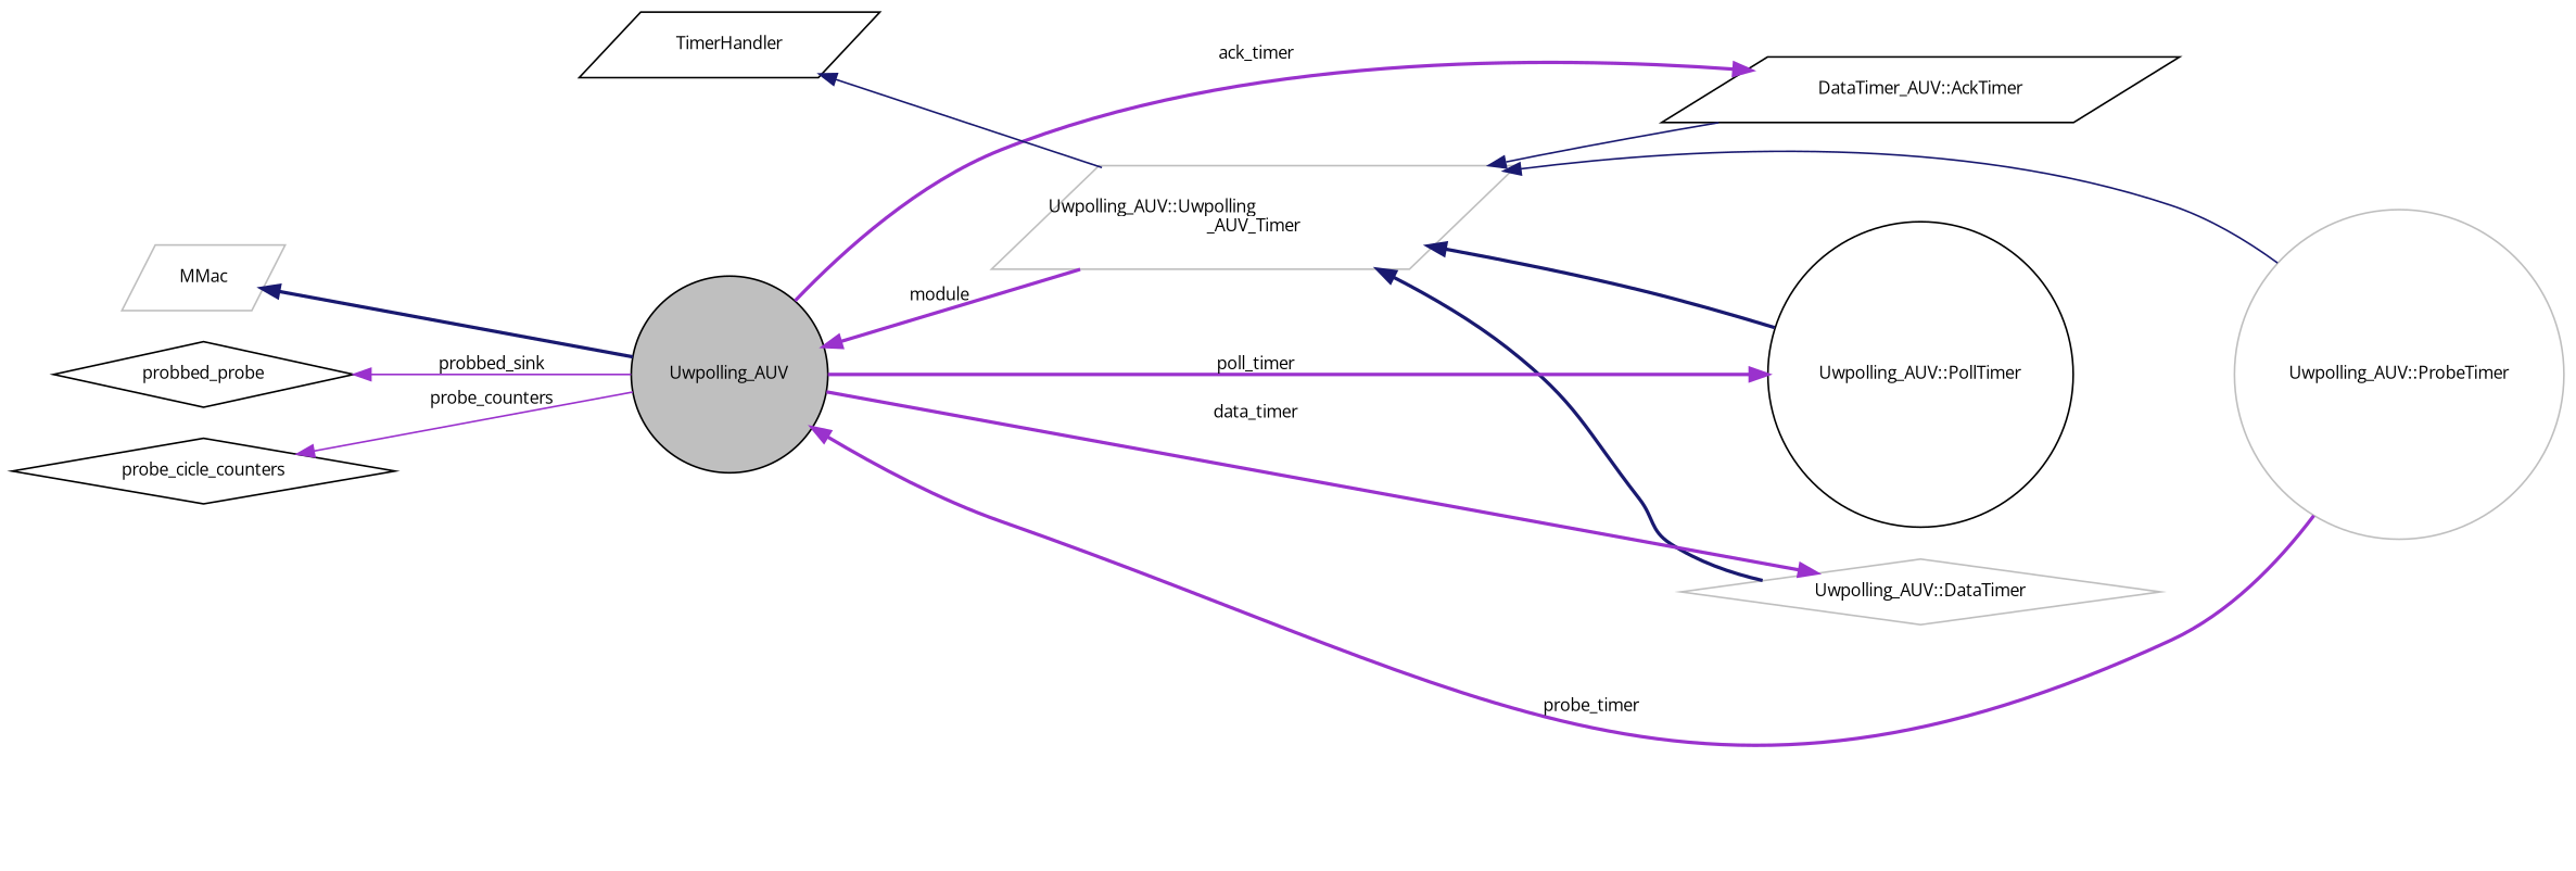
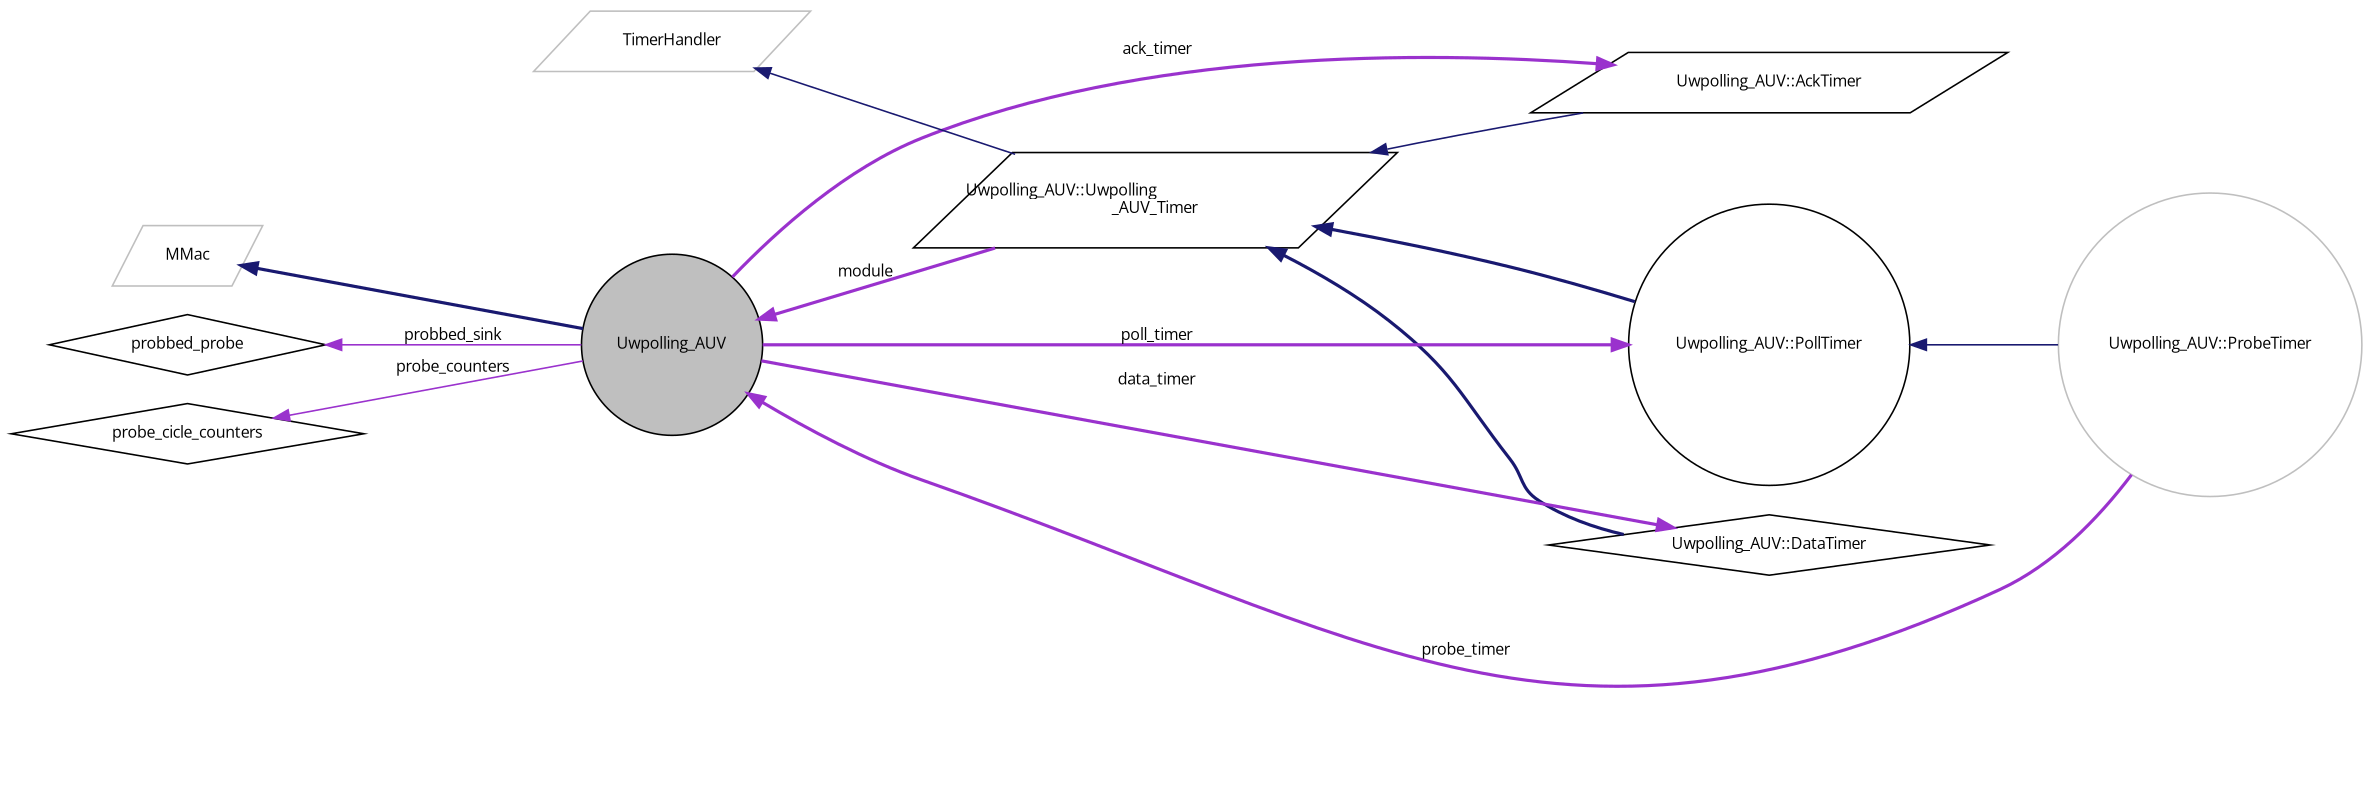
  digraph {
    fontname="Open Sans"
    rankdir=LR
    node [color=black fillcolor=white fontname="Open Sans" fontsize=10 shape=parallelogram style=filled]
    edge [color=darkorchid3 dir=back fontname="Open Sans" fontsize=10 labelfontname=Helvetica labelfontsize=10 style=bold]
    n1 [fillcolor=grey75 fontcolor=black height=0.2 label=Uwpolling_AUV shape=circle width=0.4]
-   n2 [color=grey75 height=0.2 label="Uwpolling_AUV::Uwpolling\l_AUV_Timer" width=0.4]
+   n2 [height=0.2 label="Uwpolling_AUV::Uwpolling\l_AUV_Timer" width=0.4]
    n3 [color=grey75 height=0.2 label="Uwpolling_AUV::ProbeTimer" shape=circle width=0.4]
    n4 [height=0.2 label="Uwpolling_AUV::PollTimer" shape=circle width=0.4]
-   n5 [height=0.2 label="DataTimer_AUV::AckTimer" width=0.4]
-   n6 [color=grey75 height=0.2 label="Uwpolling_AUV::DataTimer" shape=diamond width=0.4]
+   n5 [height=0.2 label="Uwpolling_AUV::AckTimer" width=0.4]
+   n6 [height=0.2 label="Uwpolling_AUV::DataTimer" shape=diamond width=0.4]
    n7 [color=grey75 height=0.2 label=MMac width=0.4]
-   n8 [height=0.2 label=TimerHandler width=0.4]
+   n8 [color=grey75 height=0.2 label=TimerHandler width=0.4]
    n9 [height=0.2 label=probbed_probe shape=diamond width=0.4]
    n10 [height=0.2 label=probe_cicle_counters shape=diamond width=0.4]
    n1 -> n2 [label=" module"]
    n1 -> n3 [label=" probe_timer"]
-   n2 -> n3 [color=midnightblue style=solid]
+   n4 -> n3 [color=midnightblue style=solid]
    n2 -> n4 [color=midnightblue]
    n2 -> n5 [color=midnightblue style=solid]
    n2 -> n6 [color=midnightblue]
    n4 -> n1 [label=" poll_timer"]
    n5 -> n1 [label=" ack_timer"]
    n6 -> n1 [label=" data_timer"]
    n7 -> n1 [color=midnightblue]
    n8 -> n2 [color=midnightblue style=solid]
    n9 -> n1 [label=" probbed_sink" style=solid]
    n10 -> n1 [label=" probe_counters" style=solid]
  }
